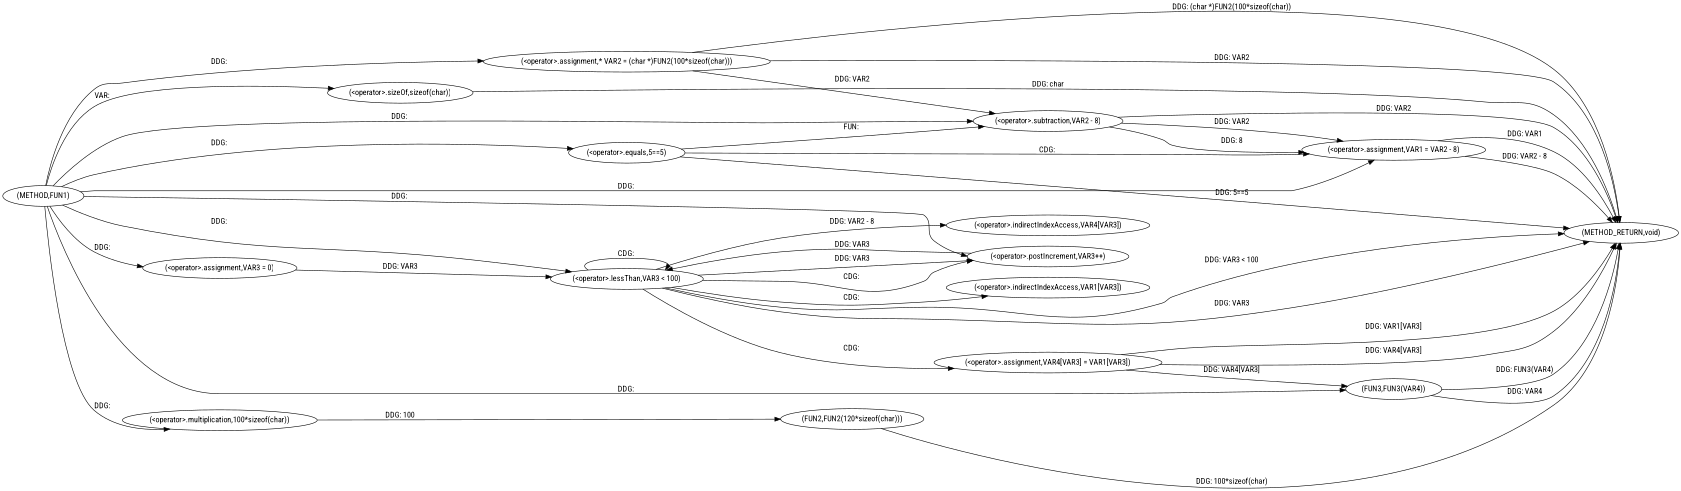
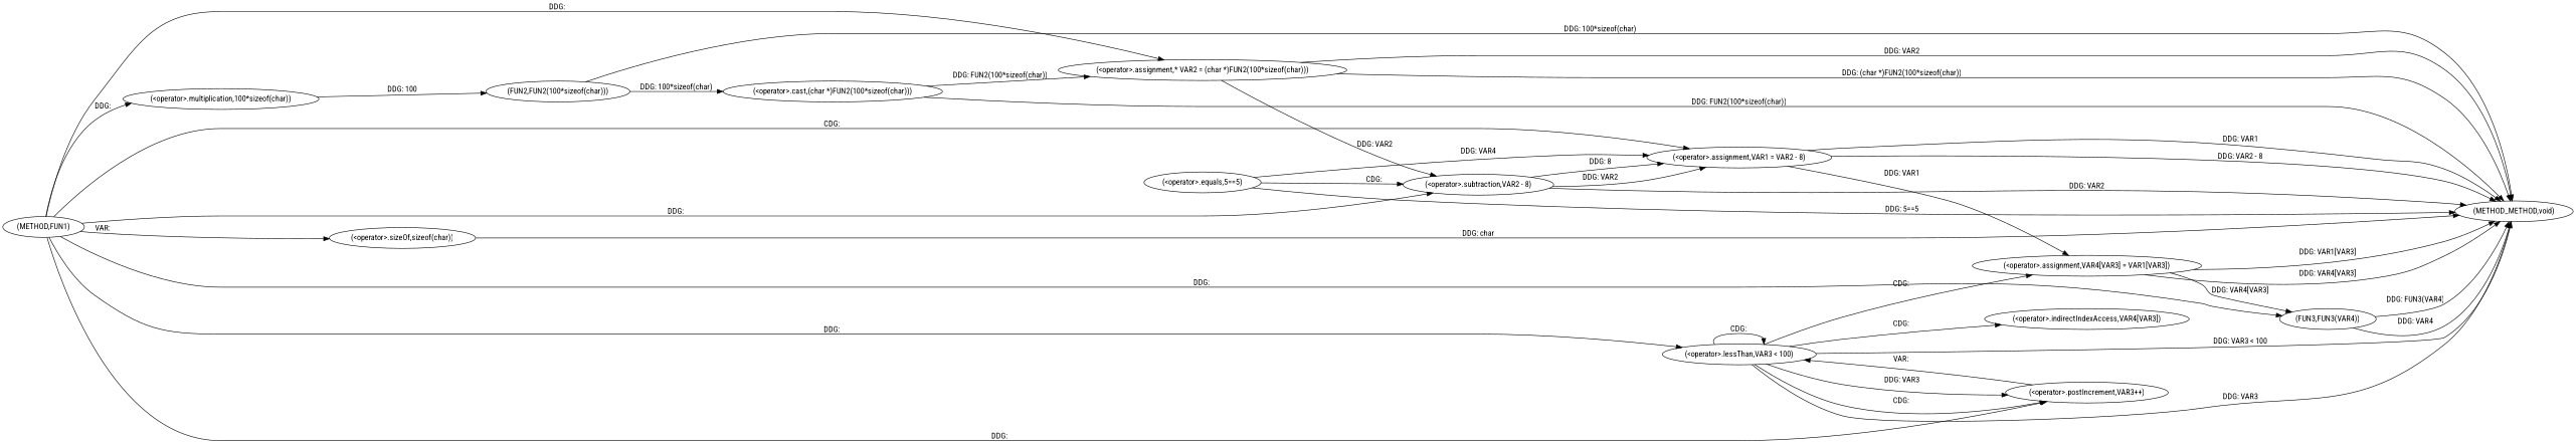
  digraph {
    fontname="Roboto Condensed"
    rankdir=LR
    node [fontname="Roboto Condensed"]
    edge [fontname="Roboto Condensed"]
    n1 [label="(METHOD,FUN1)"]
    n2 [label="(<operator>.assignment,* VAR2 = (char *)FUN2(100*sizeof(char)))"]
    n3 [label="(<operator>.multiplication,100*sizeof(char))"]
    n4 [label="(<operator>.sizeOf,sizeof(char))"]
    n5 [label="(<operator>.equals,5==5)"]
    n6 [label="(<operator>.assignment,VAR1 = VAR2 - 8)"]
    n7 [label="(<operator>.subtraction,VAR2 - 8)"]
-   n8 [label="(<operator>.assignment,VAR3 = 0)"]
    n9 [label="(<operator>.lessThan,VAR3 < 100)"]
    n10 [label="(<operator>.postIncrement,VAR3++)"]
    n11 [label="(FUN3,FUN3(VAR4))"]
-   n12 [label="(METHOD_RETURN,void)"]
-   n13 [label="(FUN2,FUN2(120*sizeof(char)))"]
+   n12 [label="(METHOD_METHOD,void)"]
+   n13 [label="(FUN2,FUN2(100*sizeof(char)))"]
    n14 [label="(<operator>.assignment,VAR4[VAR3] = VAR1[VAR3])"]
    n15 [label="(<operator>.indirectIndexAccess,VAR4[VAR3])"]
-   n16 [label="(<operator>.indirectIndexAccess,VAR1[VAR3])"]
+   n17 [label="(<operator>.cast,(char *)FUN2(100*sizeof(char)))"]
    n1 -> n2 [label="DDG: "]
    n1 -> n3 [label="DDG: "]
    n1 -> n4 [label="VAR: "]
-   n1 -> n5 [label="DDG: "]
-   n1 -> n6 [label="DDG: "]
+   n1 -> n6 [label="CDG: "]
    n1 -> n7 [label="DDG: "]
-   n1 -> n8 [label="DDG: "]
    n1 -> n9 [label="DDG: "]
    n1 -> n10 [label="DDG: "]
    n1 -> n11 [label="DDG: "]
    n2 -> n7 [label="DDG: VAR2"]
    n2 -> n12 [label="DDG: VAR2"]
    n2 -> n12 [label="DDG: (char *)FUN2(100*sizeof(char))"]
    n3 -> n13 [label="DDG: 100"]
    n4 -> n12 [label="DDG: char"]
-   n5 -> n6 [label="CDG: "]
-   n5 -> n7 [label="FUN: "]
+   n5 -> n6 [label="DDG: VAR4"]
+   n5 -> n7 [label="CDG: "]
    n5 -> n12 [label="DDG: 5==5"]
    n6 -> n12 [label="DDG: VAR2 - 8"]
    n6 -> n12 [label="DDG: VAR1"]
+   n6 -> n14 [label="DDG: VAR1"]
    n7 -> n6 [label="DDG: VAR2"]
    n7 -> n6 [label="DDG: 8"]
    n7 -> n12 [label="DDG: VAR2"]
-   n8 -> n9 [label="DDG: VAR3"]
    n9 -> n9 [label="CDG: "]
    n9 -> n10 [label="DDG: VAR3"]
    n9 -> n10 [label="CDG: "]
    n9 -> n12 [label="DDG: VAR3 < 100"]
    n9 -> n12 [label="DDG: VAR3"]
    n9 -> n14 [label="CDG: "]
-   n9 -> n15 [label="DDG: VAR2 - 8"]
-   n9 -> n16 [label="CDG: "]
-   n10 -> n9 [label="DDG: VAR3"]
+   n9 -> n15 [label="CDG: "]
+   n10 -> n9 [label="VAR: "]
    n11 -> n12 [label="DDG: VAR4"]
    n11 -> n12 [label="DDG: FUN3(VAR4)"]
    n13 -> n12 [label="DDG: 100*sizeof(char)"]
+   n13 -> n17 [label="DDG: 100*sizeof(char)"]
    n14 -> n11 [label="DDG: VAR4[VAR3]"]
    n14 -> n12 [label="DDG: VAR1[VAR3]"]
    n14 -> n12 [label="DDG: VAR4[VAR3]"]
+   n17 -> n2 [label="DDG: FUN2(100*sizeof(char))"]
+   n17 -> n12 [label="DDG: FUN2(100*sizeof(char))"]
  }
